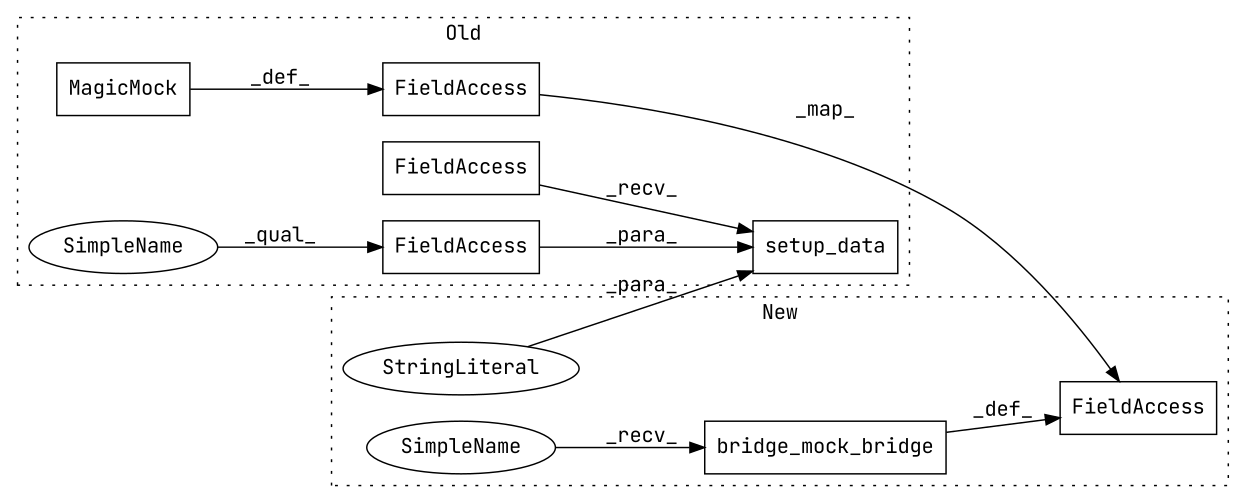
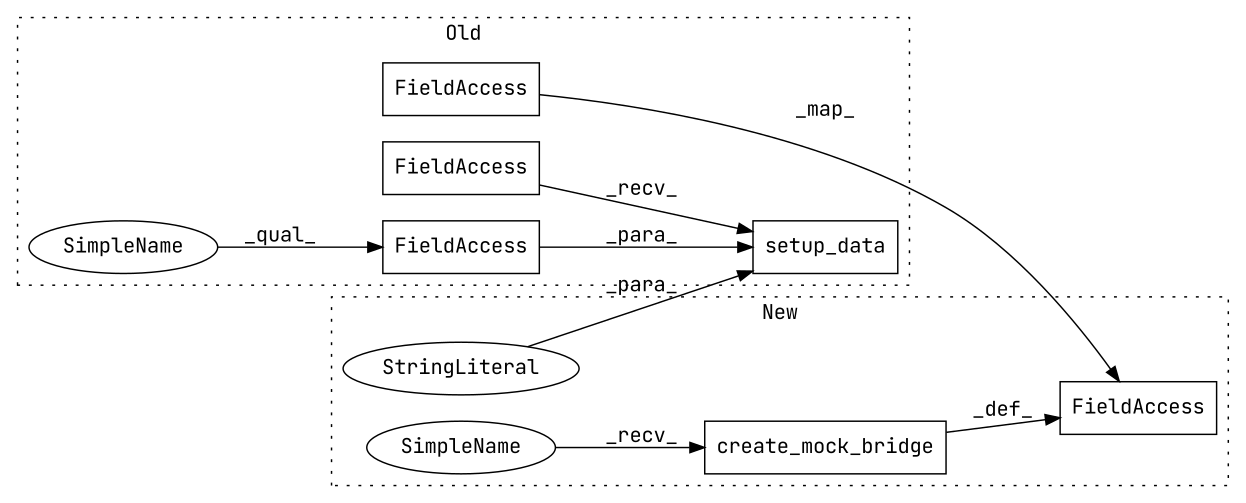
  digraph {
    fontname="JetBrains Mono"
    rankdir=LR
    node [a=22 fontname="JetBrains Mono" l=16 s=1462 shape=box]
    edge [fontname="JetBrains Mono"]
-   n1 [a=32 l=11 label=MagicMock s=1227]
    n2 [label=FieldAccess s=1210]
    n3 [l=9 label=FieldAccess]
    n4 [a=32 l="11,1" label=setup_data s="1451,1471"]
    n5 [l=13 label=FieldAccess s=1416]
    n6 [a=42 l=4 label=SimpleName shape=ellipse]
-   n7 [a=32 l="19,1" label=bridge_mock_bridge s="1170,1195"]
+   n7 [a=32 l="19,1" label=create_mock_bridge s="1170,1195"]
    n8 [label=FieldAccess s=1148]
    n9 [a=45 l=6 label=StringLiteral s=1189 shape=ellipse]
    n10 [a=42 l=4 label=SimpleName s=1165 shape=ellipse]
    subgraph cluster_1 {
      label=Old
      style=dotted
-     n1
      n2
      n3
      n4
      n5
      n6
    }
    subgraph cluster_2 {
      label=New
      style=dotted
      n7
      n8
      n9
      n10
    }
-   n1 -> n2 [label=_def_]
    n2 -> n8 [label=_map_]
    n3 -> n4 [label=_para_]
    n5 -> n4 [label=_recv_]
    n6 -> n3 [label=_qual_]
    n7 -> n8 [label=_def_]
    n9 -> n4 [label=_para_]
    n10 -> n7 [label=_recv_]
  }
